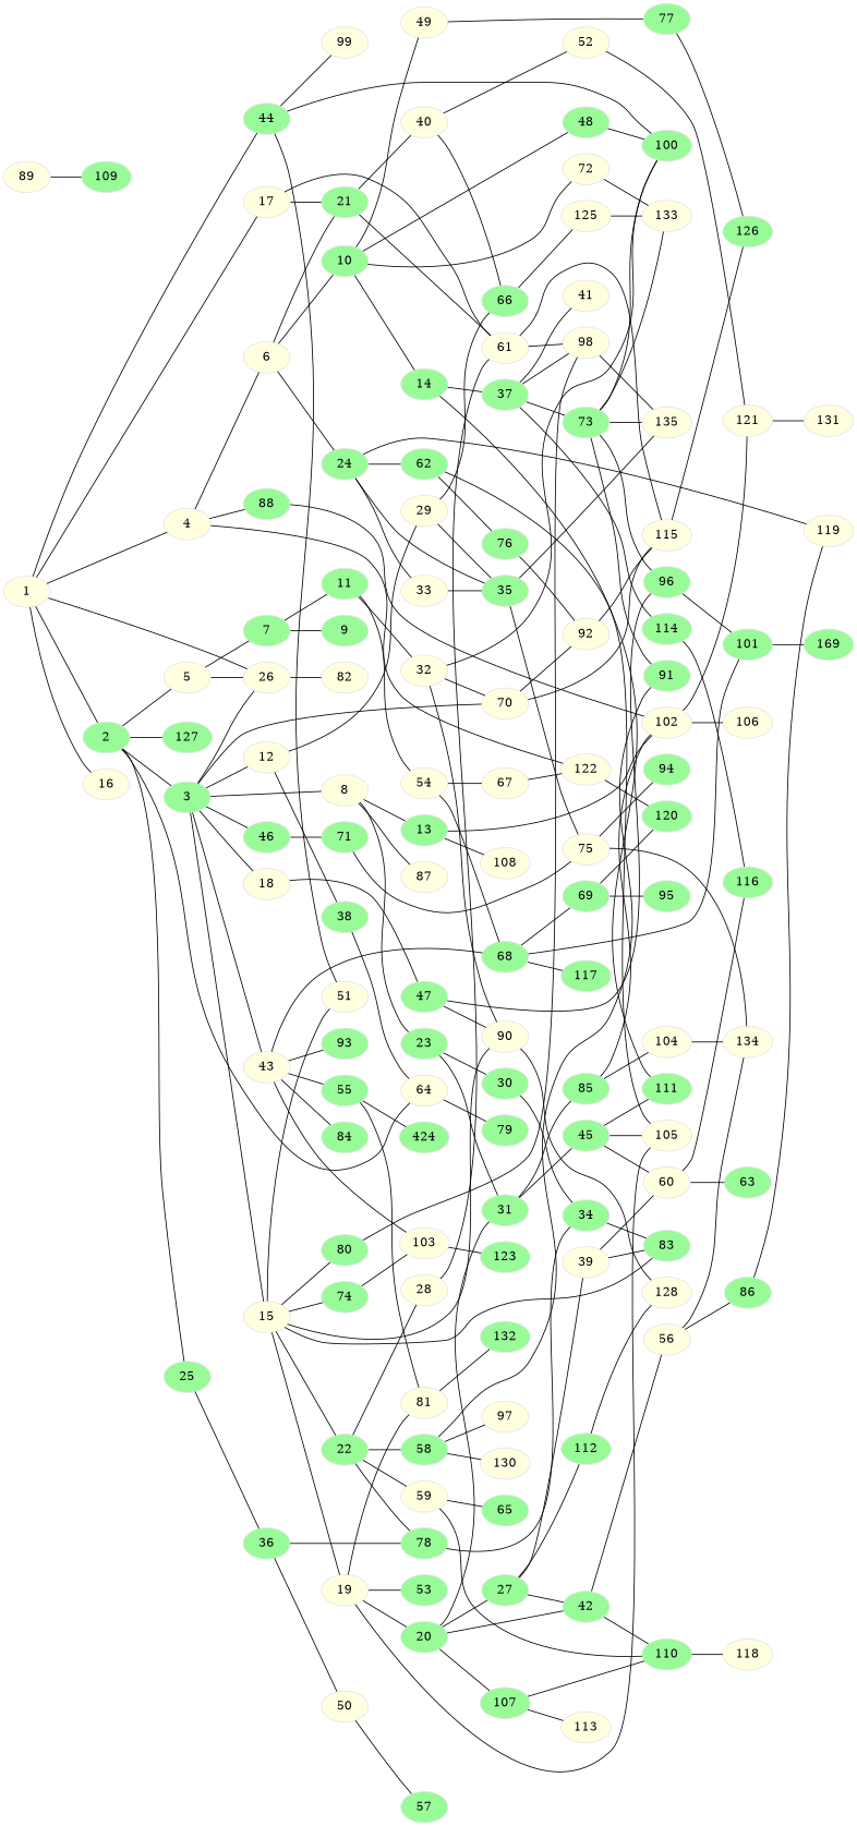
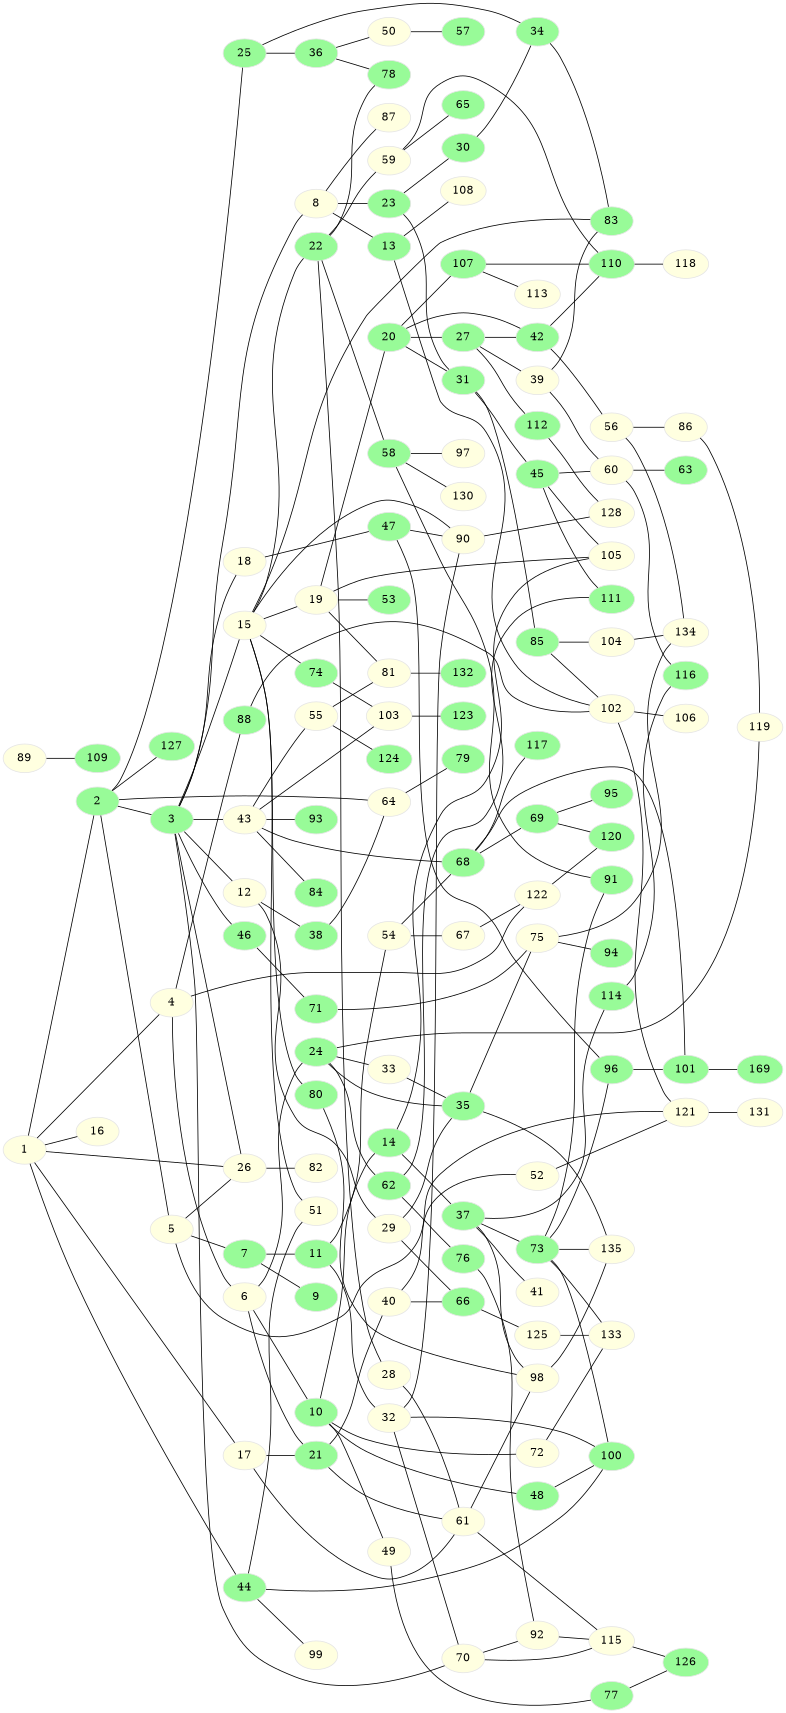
  graph {
    rankdir=LR
    node [color=gray90 fillcolor=palegreen style=filled]
    1 [fillcolor=lightyellow]
    2
    4 [fillcolor=lightyellow]
    16 [fillcolor=lightyellow]
    17 [fillcolor=lightyellow]
    26 [fillcolor=lightyellow]
    44
    3
    5 [fillcolor=lightyellow]
    25
    64 [fillcolor=lightyellow]
    127
    6 [fillcolor=lightyellow]
    88
    122 [fillcolor=lightyellow]
    21
    61 [fillcolor=lightyellow]
    82 [fillcolor=lightyellow]
    51 [fillcolor=lightyellow]
    100
    99 [fillcolor=lightyellow]
    8 [fillcolor=lightyellow]
    12 [fillcolor=lightyellow]
    15 [fillcolor=lightyellow]
    18 [fillcolor=lightyellow]
    43 [fillcolor=lightyellow]
    46
    70 [fillcolor=lightyellow]
    7
    121 [fillcolor=lightyellow]
    34
    36
    79
    13
    23
    87 [fillcolor=lightyellow]
    29 [fillcolor=lightyellow]
    38
    19 [fillcolor=lightyellow]
    22
    74
    80
    83
    90 [fillcolor=lightyellow]
    47
-   55
+   55 [fillcolor=lightyellow]
    68
    84
    93
    103 [fillcolor=lightyellow]
    71
    115 [fillcolor=lightyellow]
    92 [fillcolor=lightyellow]
    10
    24
    102 [fillcolor=lightyellow]
    120
    9
    11
    131 [fillcolor=lightyellow]
    14
    48
    49 [fillcolor=lightyellow]
    72 [fillcolor=lightyellow]
    40 [fillcolor=lightyellow]
    33 [fillcolor=lightyellow]
    35
    62
    119 [fillcolor=lightyellow]
    32 [fillcolor=lightyellow]
    54 [fillcolor=lightyellow]
    108 [fillcolor=lightyellow]
    31
    30
    37
    105 [fillcolor=lightyellow]
    77
    133 [fillcolor=lightyellow]
    67 [fillcolor=lightyellow]
    66
    106 [fillcolor=lightyellow]
    41 [fillcolor=lightyellow]
    73
    98 [fillcolor=lightyellow]
    114
    20
    53
    81 [fillcolor=lightyellow]
    28 [fillcolor=lightyellow]
    58
    59 [fillcolor=lightyellow]
    78
    128 [fillcolor=lightyellow]
    96
    27
    42
    107
    132
    39 [fillcolor=lightyellow]
    112
    45
    85
    56 [fillcolor=lightyellow]
    110
    113 [fillcolor=lightyellow]
    52 [fillcolor=lightyellow]
    91
    97 [fillcolor=lightyellow]
    130 [fillcolor=lightyellow]
    65
    75 [fillcolor=lightyellow]
    135 [fillcolor=lightyellow]
    111
    76
    50 [fillcolor=lightyellow]
    89 [fillcolor=lightyellow]
    109
    60 [fillcolor=lightyellow]
    125 [fillcolor=lightyellow]
    104 [fillcolor=lightyellow]
    134 [fillcolor=lightyellow]
    94
    57
    116
    63
-   86
+   86 [fillcolor=lightyellow]
    118 [fillcolor=lightyellow]
-   124 [label=424]
+   124
    69
    101
    117
    123
    126
    95
    n135 [label=169]
    1 -- 2
    1 -- 4
    1 -- 16
    1 -- 17
    1 -- 26
    1 -- 44
    2 -- 3
    2 -- 5
    2 -- 25
    2 -- 64
    2 -- 127
    4 -- 6
    4 -- 88
    4 -- 122
    17 -- 21
    17 -- 61
    26 -- 82
    44 -- 51
    44 -- 100
    44 -- 99
    3 -- 26
    3 -- 8
    3 -- 12
    3 -- 15
    3 -- 18
    3 -- 43
    3 -- 46
    3 -- 70
    5 -- 26
    5 -- 7
-   78 -- 34
+   5 -- 121
+   25 -- 34
    25 -- 36
    64 -- 79
    6 -- 21
    6 -- 10
    6 -- 24
    88 -- 102
    122 -- 120
    21 -- 61
    21 -- 40
    61 -- 115
    61 -- 98
    8 -- 13
    8 -- 23
    8 -- 87
    12 -- 29
    12 -- 38
    15 -- 51
    15 -- 19
    15 -- 22
    15 -- 74
    15 -- 80
    15 -- 83
    15 -- 90
    18 -- 47
    43 -- 55
    43 -- 68
    43 -- 84
    43 -- 93
    43 -- 103
    46 -- 71
    70 -- 115
    70 -- 92
    7 -- 9
    7 -- 11
    121 -- 131
    34 -- 83
    36 -- 78
    36 -- 50
    13 -- 102
    13 -- 108
    23 -- 31
    23 -- 30
    29 -- 35
    29 -- 66
    38 -- 64
    19 -- 105
    19 -- 20
    19 -- 53
    19 -- 81
    22 -- 28
    22 -- 58
    22 -- 59
    22 -- 78
    74 -- 103
    80 -- 98
    90 -- 128
    47 -- 90
    47 -- 96
    55 -- 81
    55 -- 124
    68 -- 69
    68 -- 101
    68 -- 117
    103 -- 123
    71 -- 75
    115 -- 126
    92 -- 115
    10 -- 14
    10 -- 48
    10 -- 49
    10 -- 72
    24 -- 33
    24 -- 35
    24 -- 62
    24 -- 119
    102 -- 121
    102 -- 106
    11 -- 32
    11 -- 54
    14 -- 37
    14 -- 105
    48 -- 100
    49 -- 77
    72 -- 133
    40 -- 66
    40 -- 52
    33 -- 35
    35 -- 75
    35 -- 135
    62 -- 111
    62 -- 76
    32 -- 100
    32 -- 70
    32 -- 90
    54 -- 68
    54 -- 67
    31 -- 45
    31 -- 85
    30 -- 34
    37 -- 41
    37 -- 73
    37 -- 98
    37 -- 114
    77 -- 126
    67 -- 122
    66 -- 125
    73 -- 100
    73 -- 133
    73 -- 96
    73 -- 91
    73 -- 135
    98 -- 135
    114 -- 116
    20 -- 31
    20 -- 27
    20 -- 42
    20 -- 107
    81 -- 132
    28 -- 61
    58 -- 91
    58 -- 97
    58 -- 130
    59 -- 110
    59 -- 65
    96 -- 101
    27 -- 42
    27 -- 39
    27 -- 112
    42 -- 56
    42 -- 110
    107 -- 110
    107 -- 113
    39 -- 83
    39 -- 60
    112 -- 128
    45 -- 105
    45 -- 111
    45 -- 60
    85 -- 102
    85 -- 104
    56 -- 134
    56 -- 86
    110 -- 118
    52 -- 121
    75 -- 134
    75 -- 94
    76 -- 92
    50 -- 57
    89 -- 109
    60 -- 116
    60 -- 63
    125 -- 133
    104 -- 134
    86 -- 119
    69 -- 120
    69 -- 95
    101 -- n135
  }
